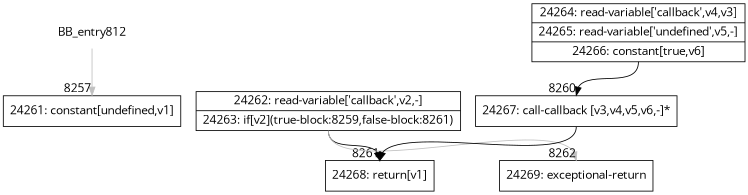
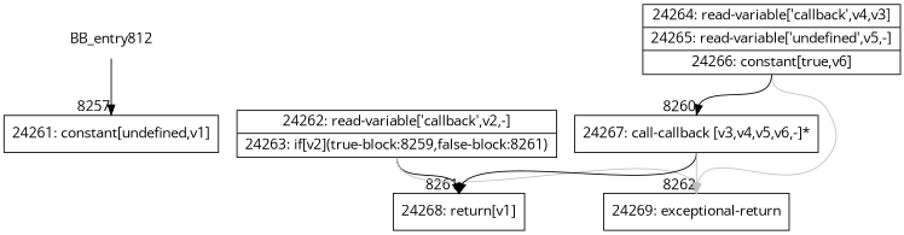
  digraph {
    fontname="Open Sans"
    rankdir=TD
    node [fontname="Open Sans" shape=record]
    edge [fontname="Open Sans" headport=n tailport=s]
    n1 [label=BB_entry812 shape=none]
    n2 [label="{24261: constant[undefined,v1]}"]
    n3 [label="{24262: read-variable['callback',v2,-]|24263: if[v2](true-block:8259,false-block:8261)}"]
    n4 [label="{24268: return[v1]}"]
    n5 [label="{24269: exceptional-return}"]
    n6 [label="{24264: read-variable['callback',v4,v3]|24265: read-variable['undefined',v5,-]|24266: constant[true,v6]}"]
    n7 [label="{24267: call-callback [v3,v4,v5,v6,-]*}"]
-   n1 -> n2 [headlabel="    8257" color=gray]
+   n1 -> n2 [headlabel="    8257"]
    n3 -> n4 [headlabel="      8261"]
    n3 -> n5 [color=gray headlabel="      8262"]
+   n6 -> n5 [color=gray]
    n6 -> n7 [headlabel="      8260"]
    n7 -> n4
+   n7 -> n5 [color=gray]
  }
